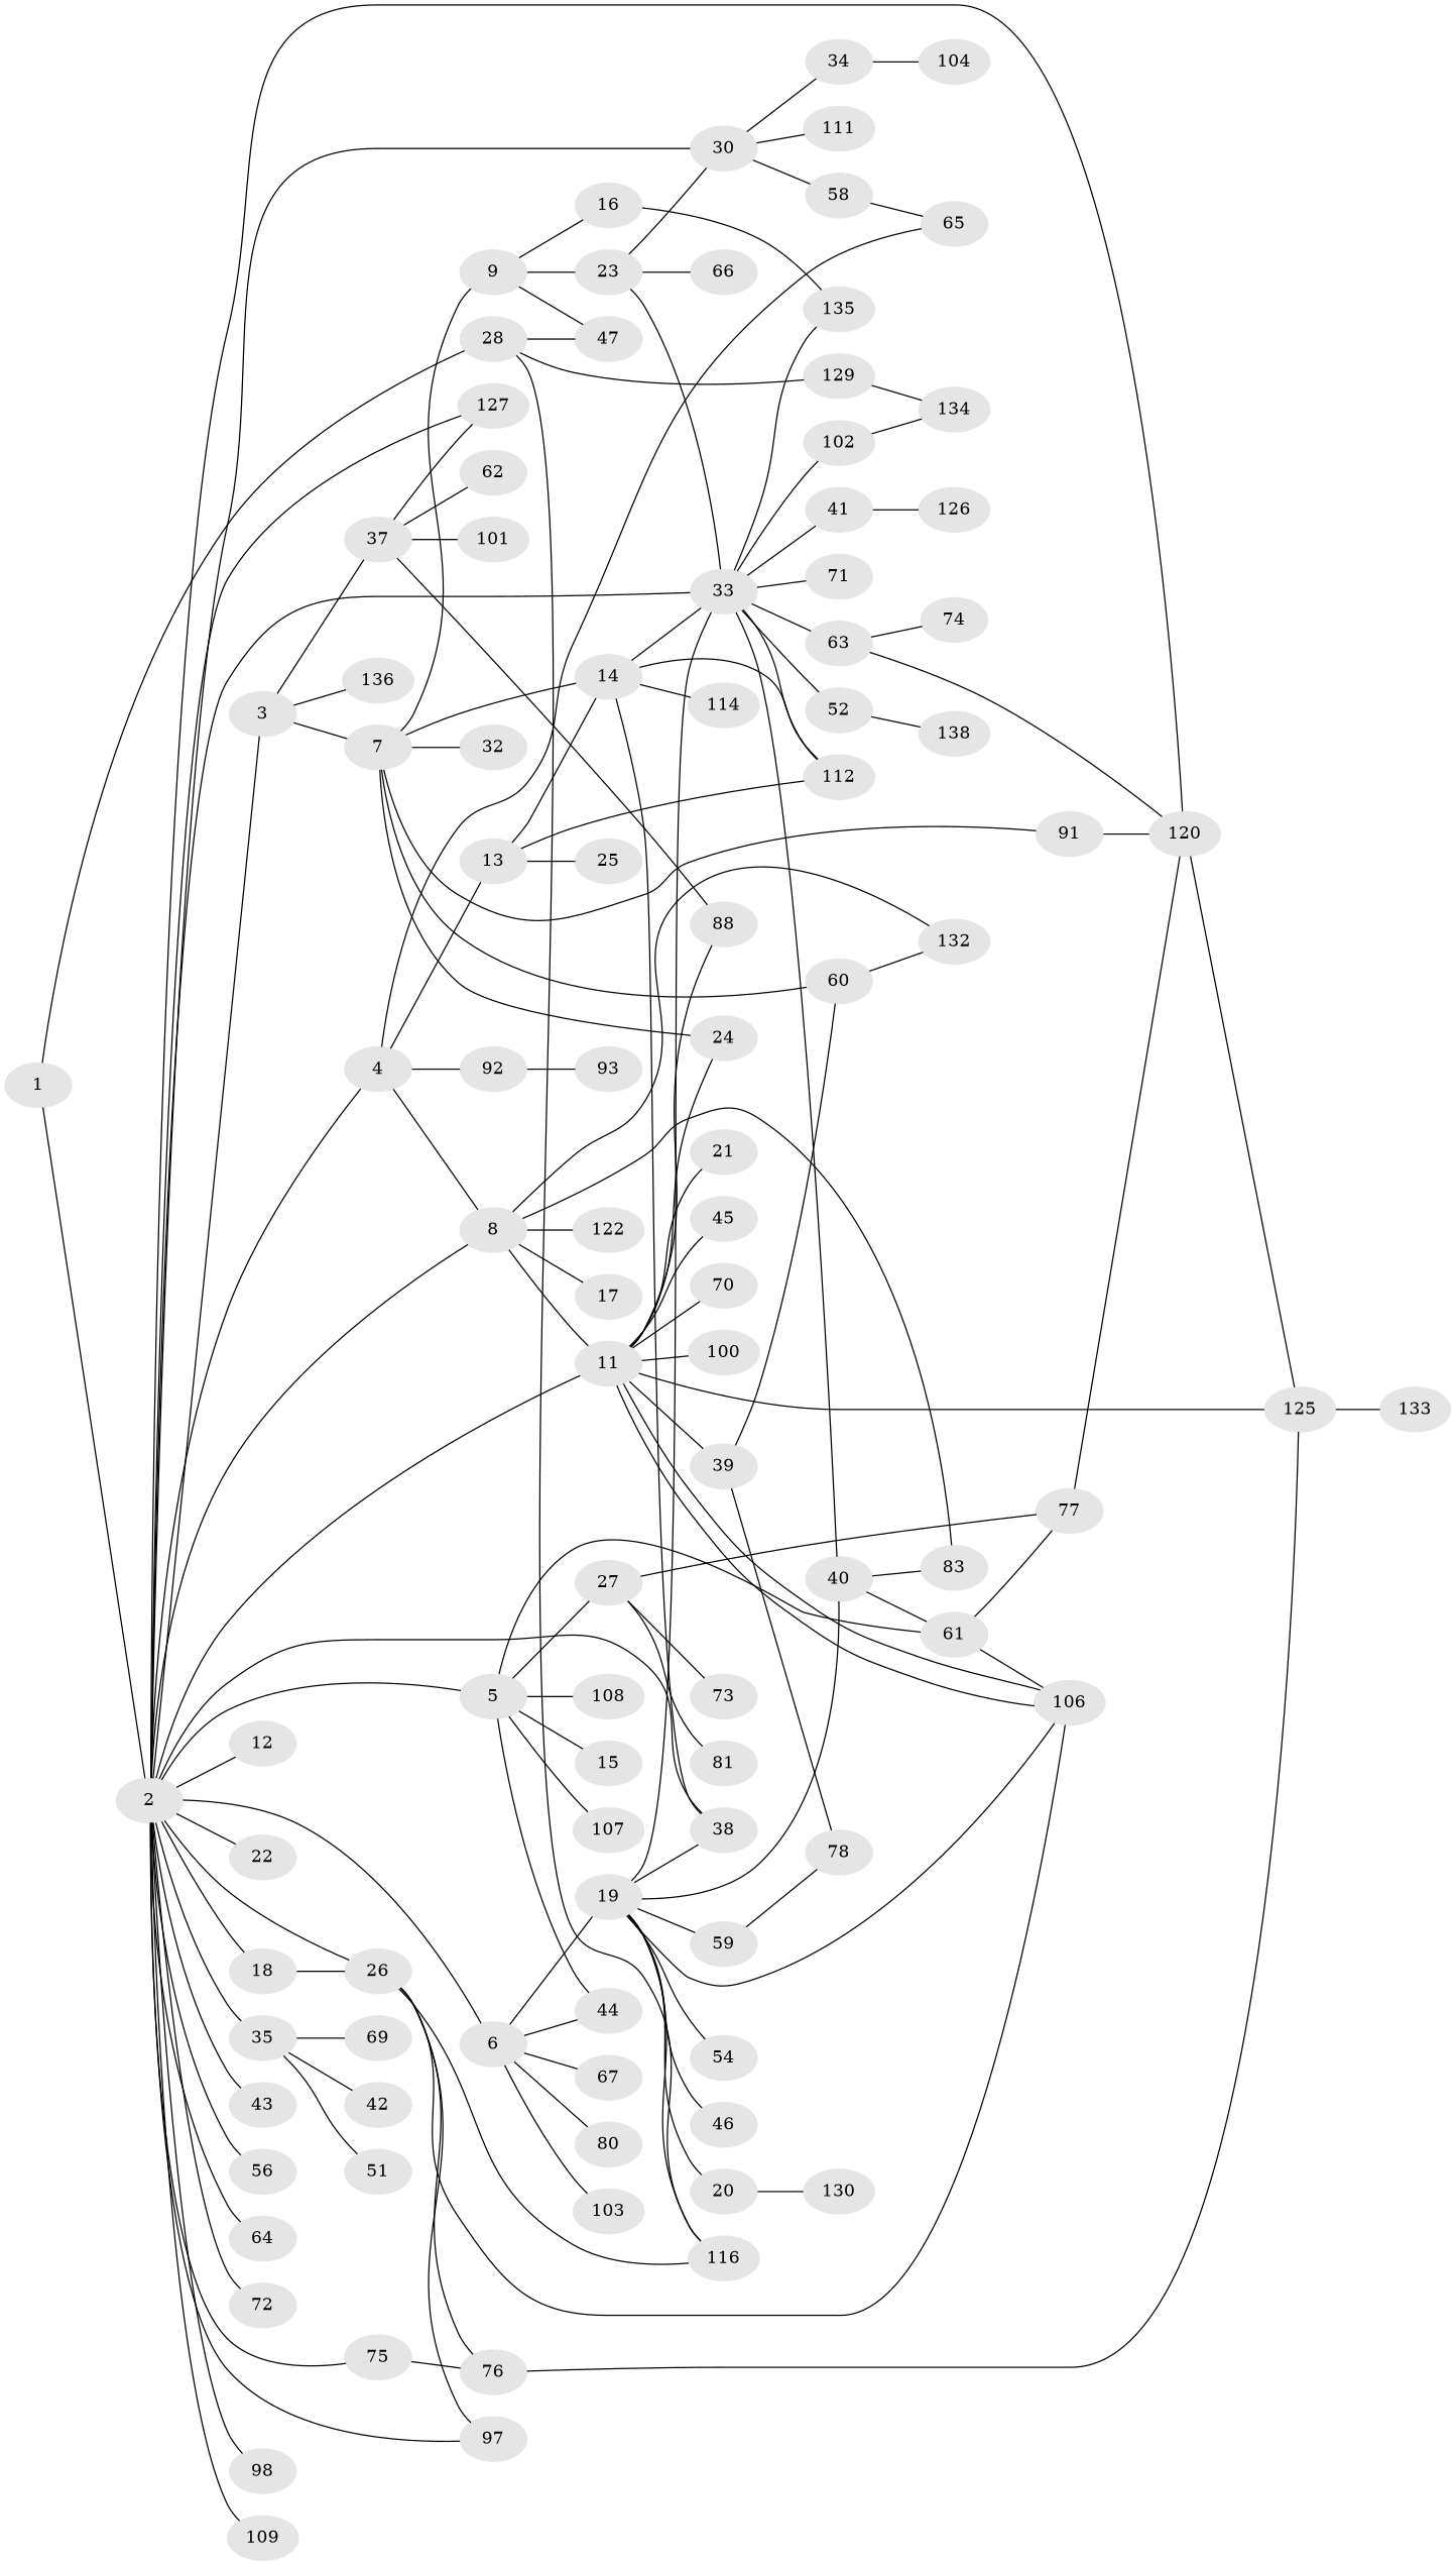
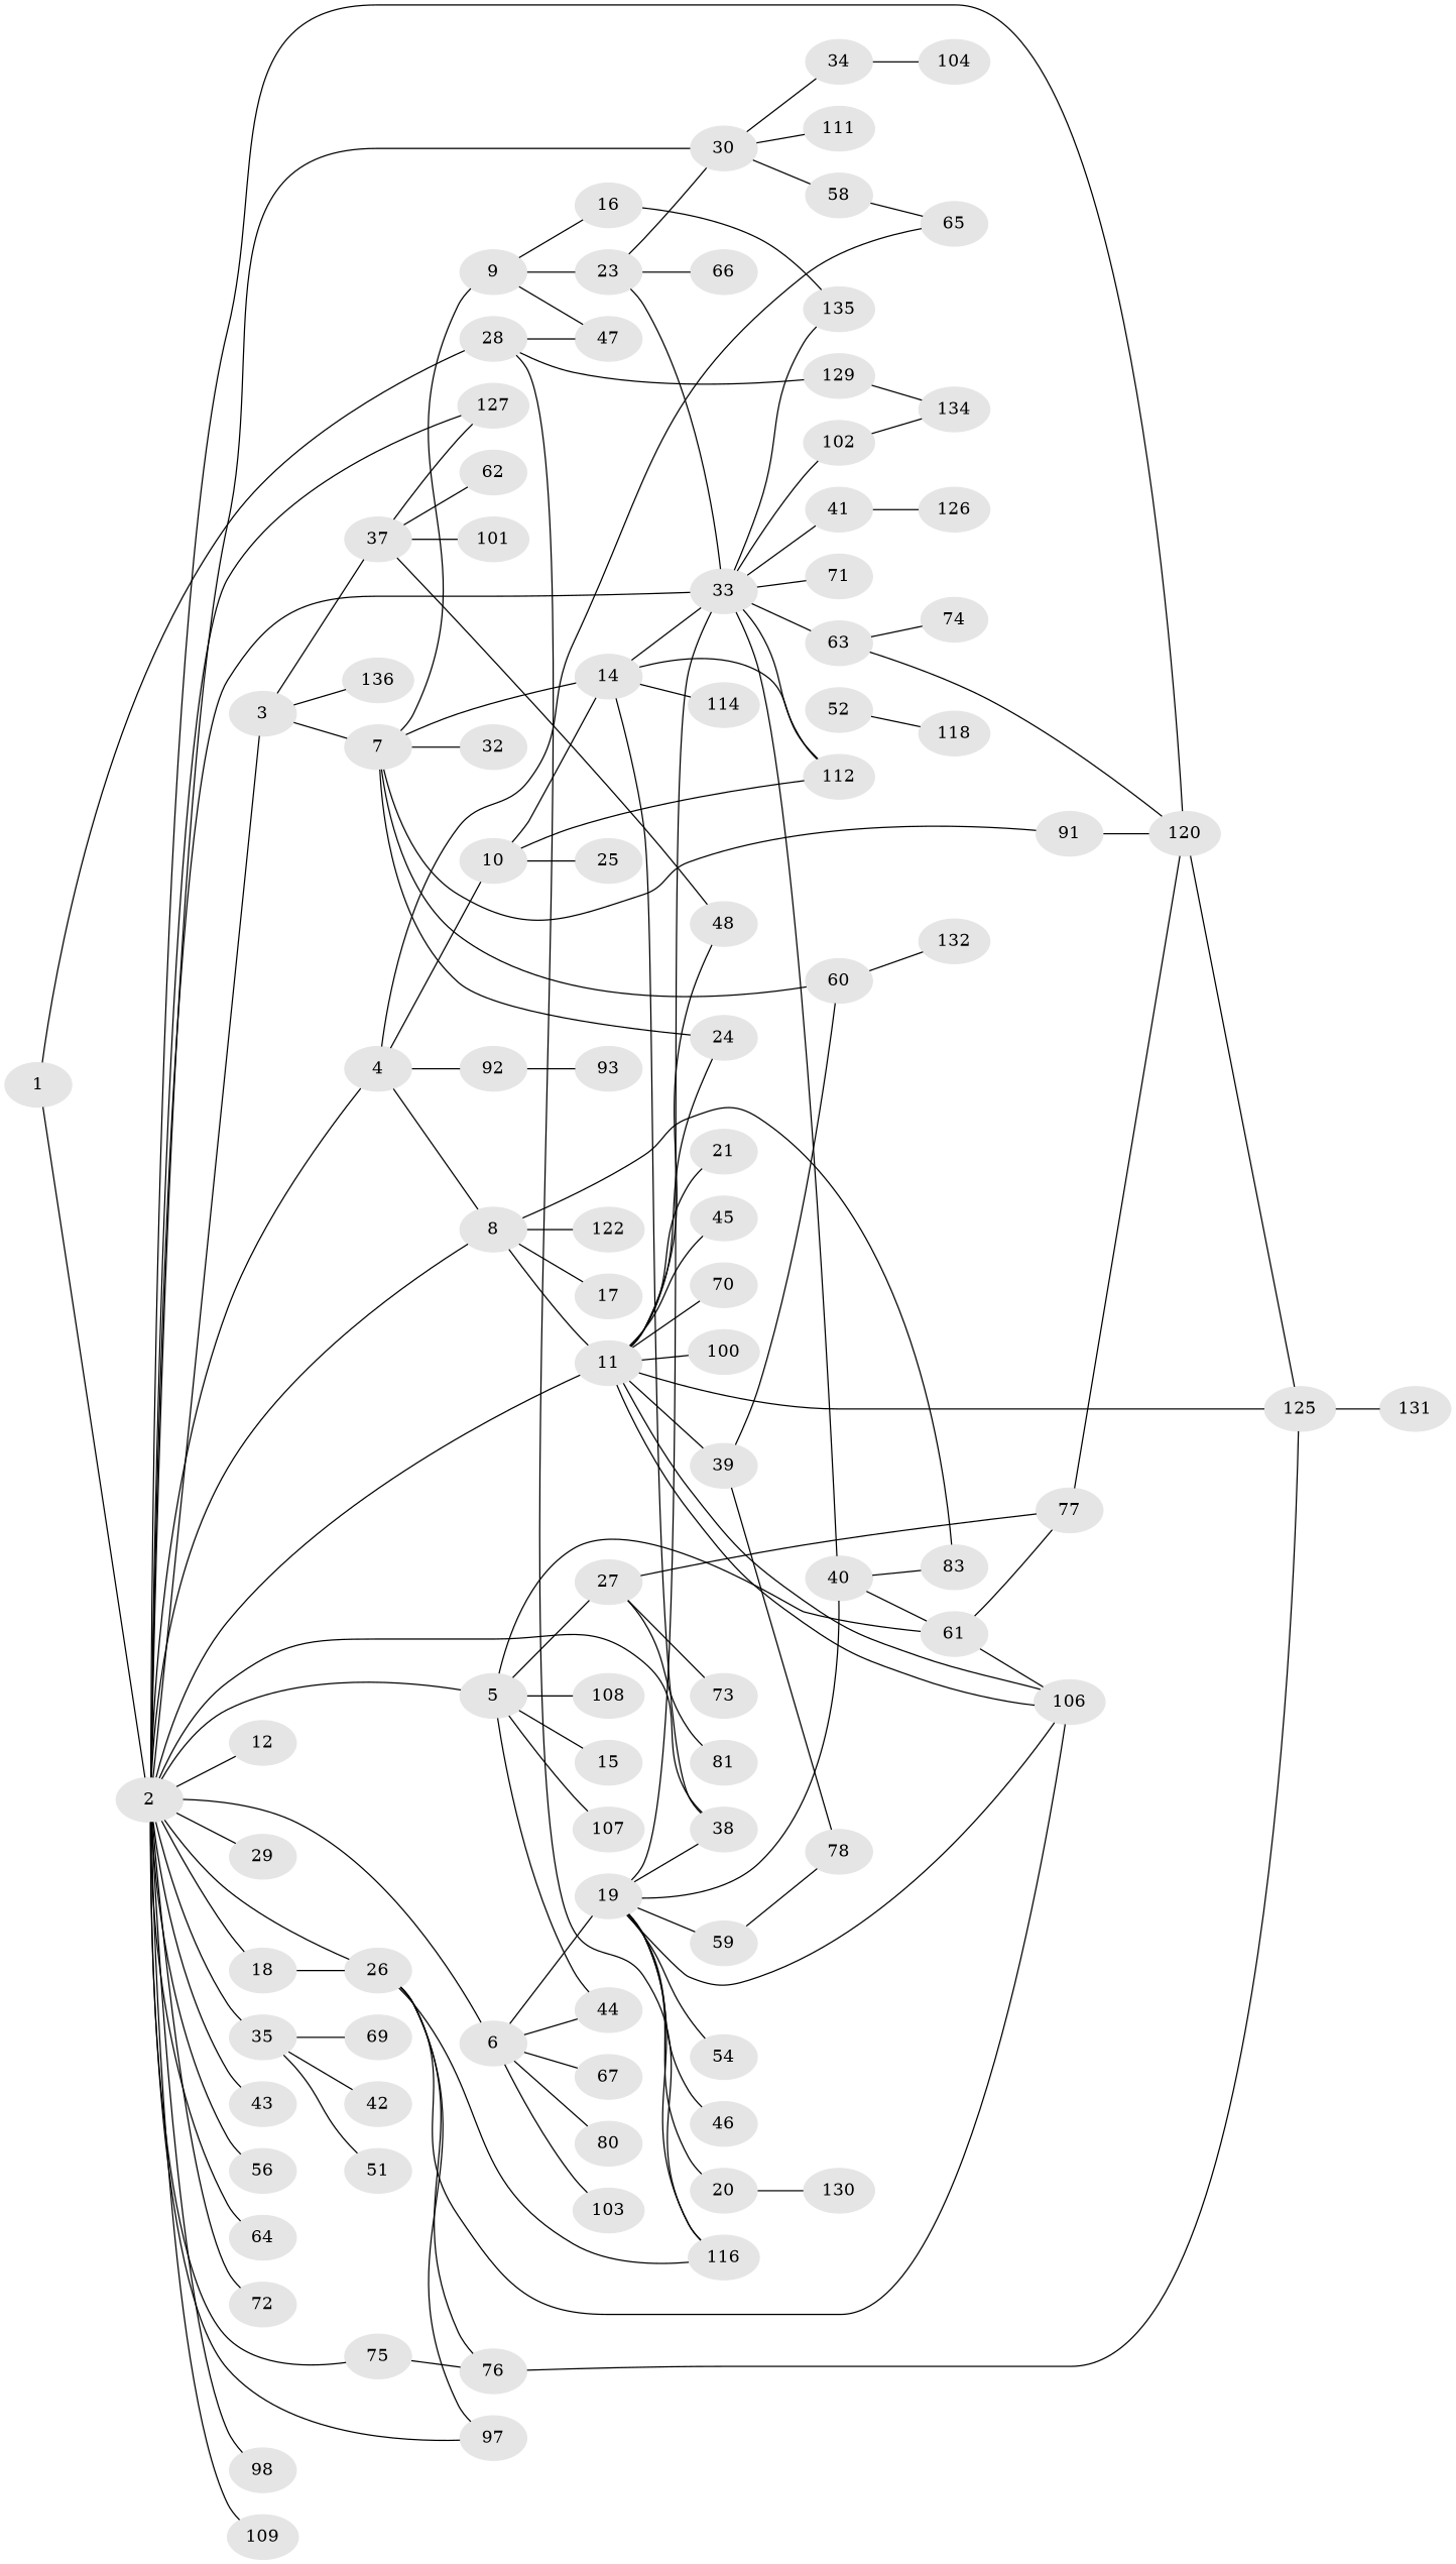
  graph {
    rankdir=LR
    node [color=gray90 style=filled]
    1 [super="+90"]
    2 [super="+10"]
    28 [super="+121"]
    3 [super="+88"]
    4 [super="+115"]
    5 [super="+31"]
    6 [super="+36"]
    8 [super="+50"]
    11 [super="+49"]
    12
    18 [super="+29"]
-   22
+   22 [label=29]
    26 [super="+85"]
    30 [super="+68"]
    33 [super="+96"]
    35
    38
    43
    56
    64
    72
    75
    97
    98
    109
    120 [super="+123"]
    127
    47 [super="+53"]
    116
    129
    7 [super="+128"]
    37 [super="+118"]
    136
-   13 [super="+89"]
+   13 [super="+89" label=10]
    65 [super="+82"]
    92
    15 [super="+137"]
    27 [super="+57"]
    61 [super="+84"]
    107
    108
    44
    19 [super="+119"]
    67
    80
    103
    17
    83
    122
    132
    24
    21 [super="+55"]
    39 [super="+86"]
    45
-   48 [label=88]
+   48
    70
    100
    106
    125
    76 [super="+110"]
    34
    58
    111
    112 [super="+124"]
    40
    135
    41 [super="+87"]
    52 [super="+113"]
    63
    71
    102
    42
    51
    69
    9 [super="+94"]
    14 [super="+95"]
    32
    60 [super="+105"]
    91
    62 [super="+99"]
    101
    25
    93 [super="+117"]
    73
    77
    81
    20
    46
    54
    59 [super="+79"]
    16
    23 [super="+131"]
    114
    66
    78
-   133
+   133 [label=131]
    130
    134
    104
    126
-   138
+   138 [label=118]
    74
    1 -- 2
    1 -- 28
    2 -- 3
    2 -- 4
    2 -- 5
    2 -- 6
    2 -- 8
    2 -- 11
    2 -- 12
    2 -- 18
    2 -- 22
    2 -- 26
    2 -- 30
    2 -- 33
    2 -- 35
    2 -- 38
    2 -- 43
    2 -- 56
    2 -- 64
    2 -- 72
    2 -- 75
    2 -- 97
    2 -- 98
    2 -- 109
    2 -- 120
    2 -- 127
    28 -- 47
    28 -- 116
    28 -- 129
    3 -- 7
    3 -- 37
    3 -- 136
    4 -- 8
    4 -- 13
    4 -- 65
    4 -- 92
    5 -- 15
    5 -- 27
    5 -- 61
    5 -- 107
    5 -- 108
    5 -- 44
    6 -- 44
    6 -- 19
    6 -- 67
    6 -- 80
    6 -- 103
    8 -- 11
    8 -- 17
    8 -- 83
    8 -- 122
-   8 -- 132
    11 -- 24
    11 -- 21
    11 -- 39
    11 -- 45
    11 -- 48
    11 -- 70
    11 -- 100
    11 -- 106
    11 -- 106
    11 -- 125
    18 -- 26
    26 -- 97
    26 -- 116
    26 -- 106
    26 -- 76
    30 -- 34
    30 -- 58
    30 -- 111
    33 -- 112
    33 -- 40
    33 -- 135
    33 -- 41
-   33 -- 52
    33 -- 63
    33 -- 71
    33 -- 102
    35 -- 42
    35 -- 51
    35 -- 69
    75 -- 76
    120 -- 125
    129 -- 134
    7 -- 24
    7 -- 9 [weight=2]
    7 -- 14
    7 -- 32
    7 -- 60
    7 -- 91
    37 -- 127
    37 -- 48
    37 -- 62
    37 -- 101
    13 -- 112
    13 -- 14
    13 -- 25
    92 -- 93
    27 -- 73
    27 -- 77
    27 -- 81
    61 -- 106
    61 -- 77
    19 -- 33
    19 -- 38
    19 -- 116
    19 -- 106
    19 -- 40
    19 -- 20
    19 -- 46
    19 -- 54
    19 -- 59
    39 -- 60
    39 -- 78
    125 -- 133
    76 -- 125
    34 -- 104
    58 -- 65
    40 -- 61
    40 -- 83
    41 -- 126
    52 -- 138
    63 -- 120
    63 -- 74
    102 -- 134
    9 -- 47
    9 -- 16
    9 -- 23
    14 -- 33
    14 -- 38
    14 -- 112
    14 -- 114
    60 -- 132
    91 -- 120
    77 -- 120
    20 -- 130
    59 -- 78
    16 -- 135
    23 -- 30
    23 -- 33
    23 -- 66
  }
